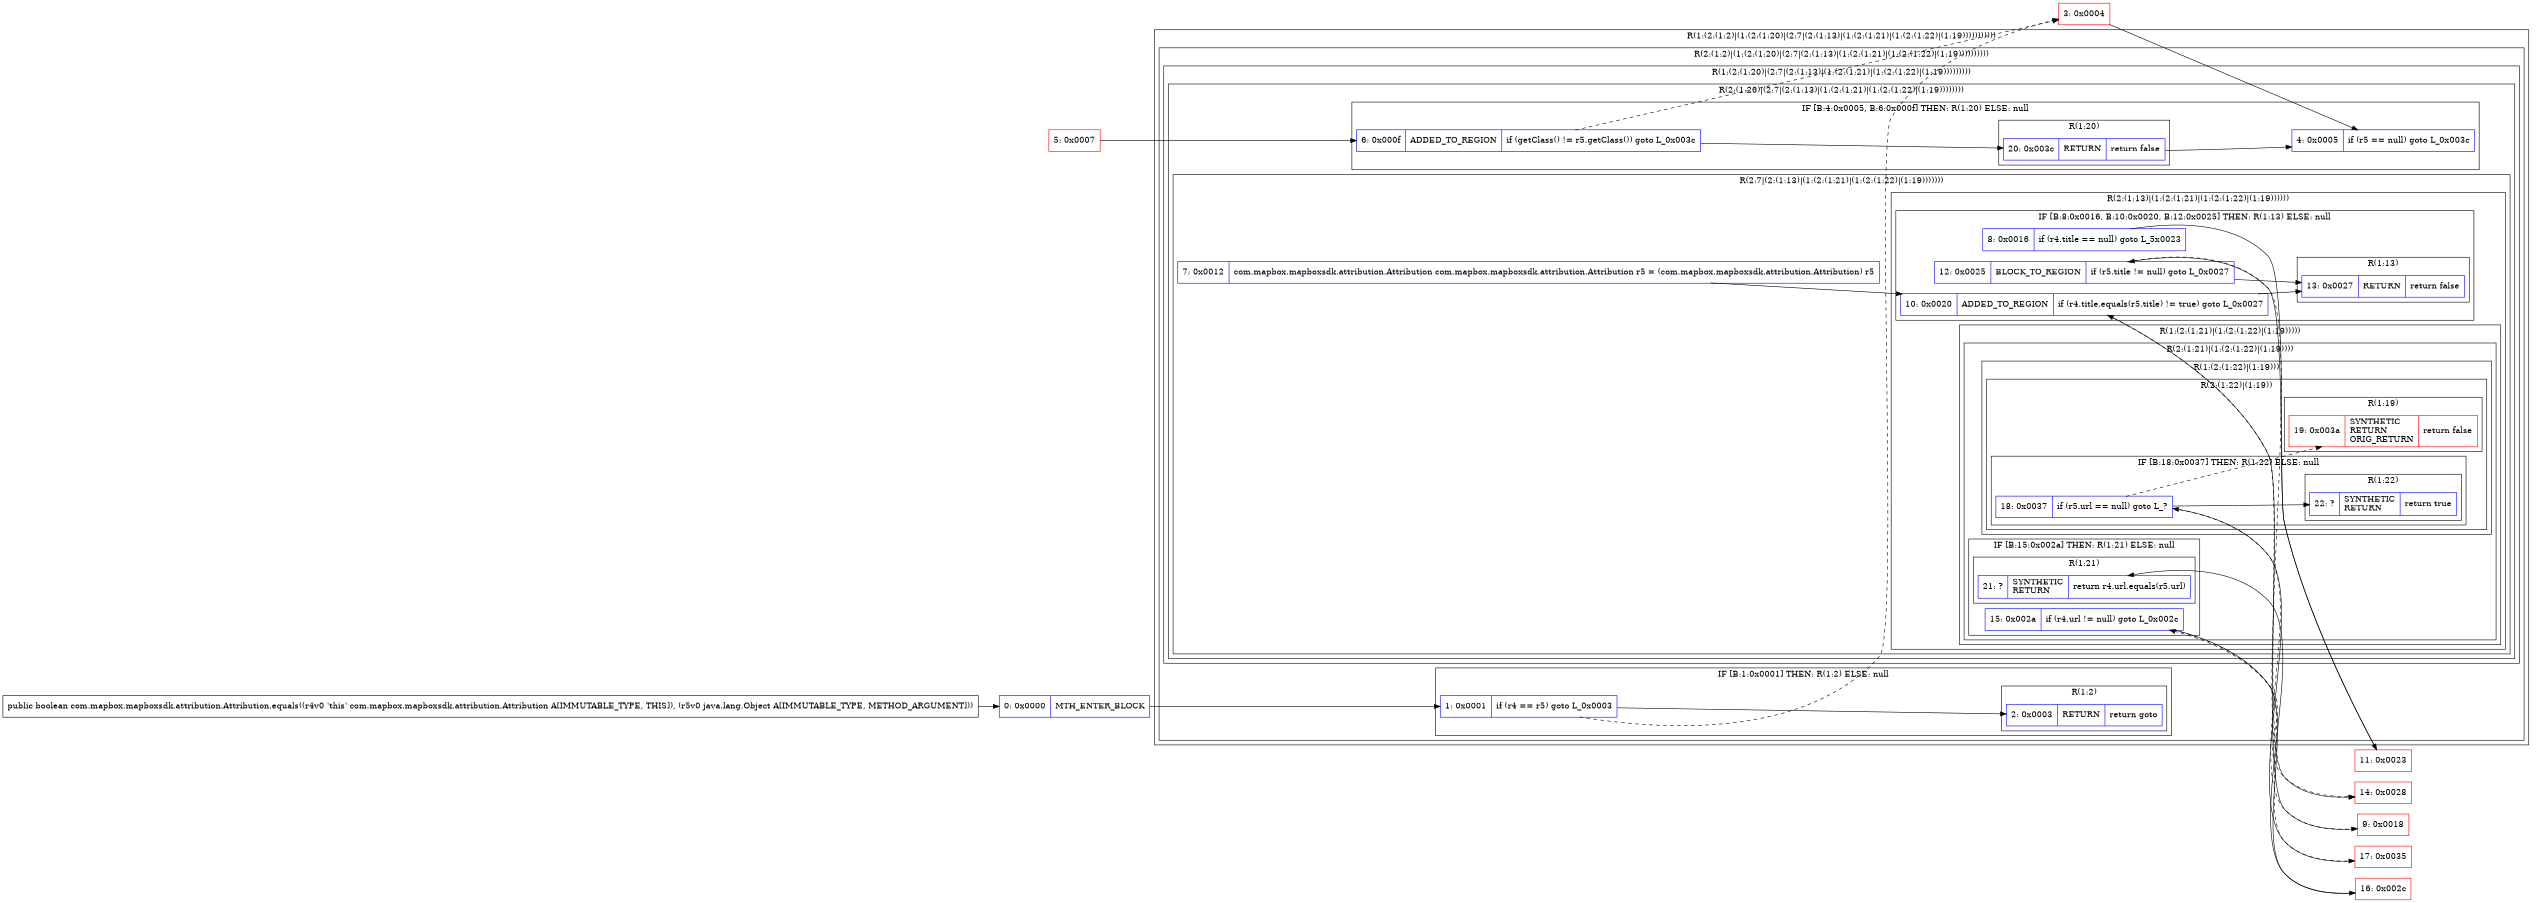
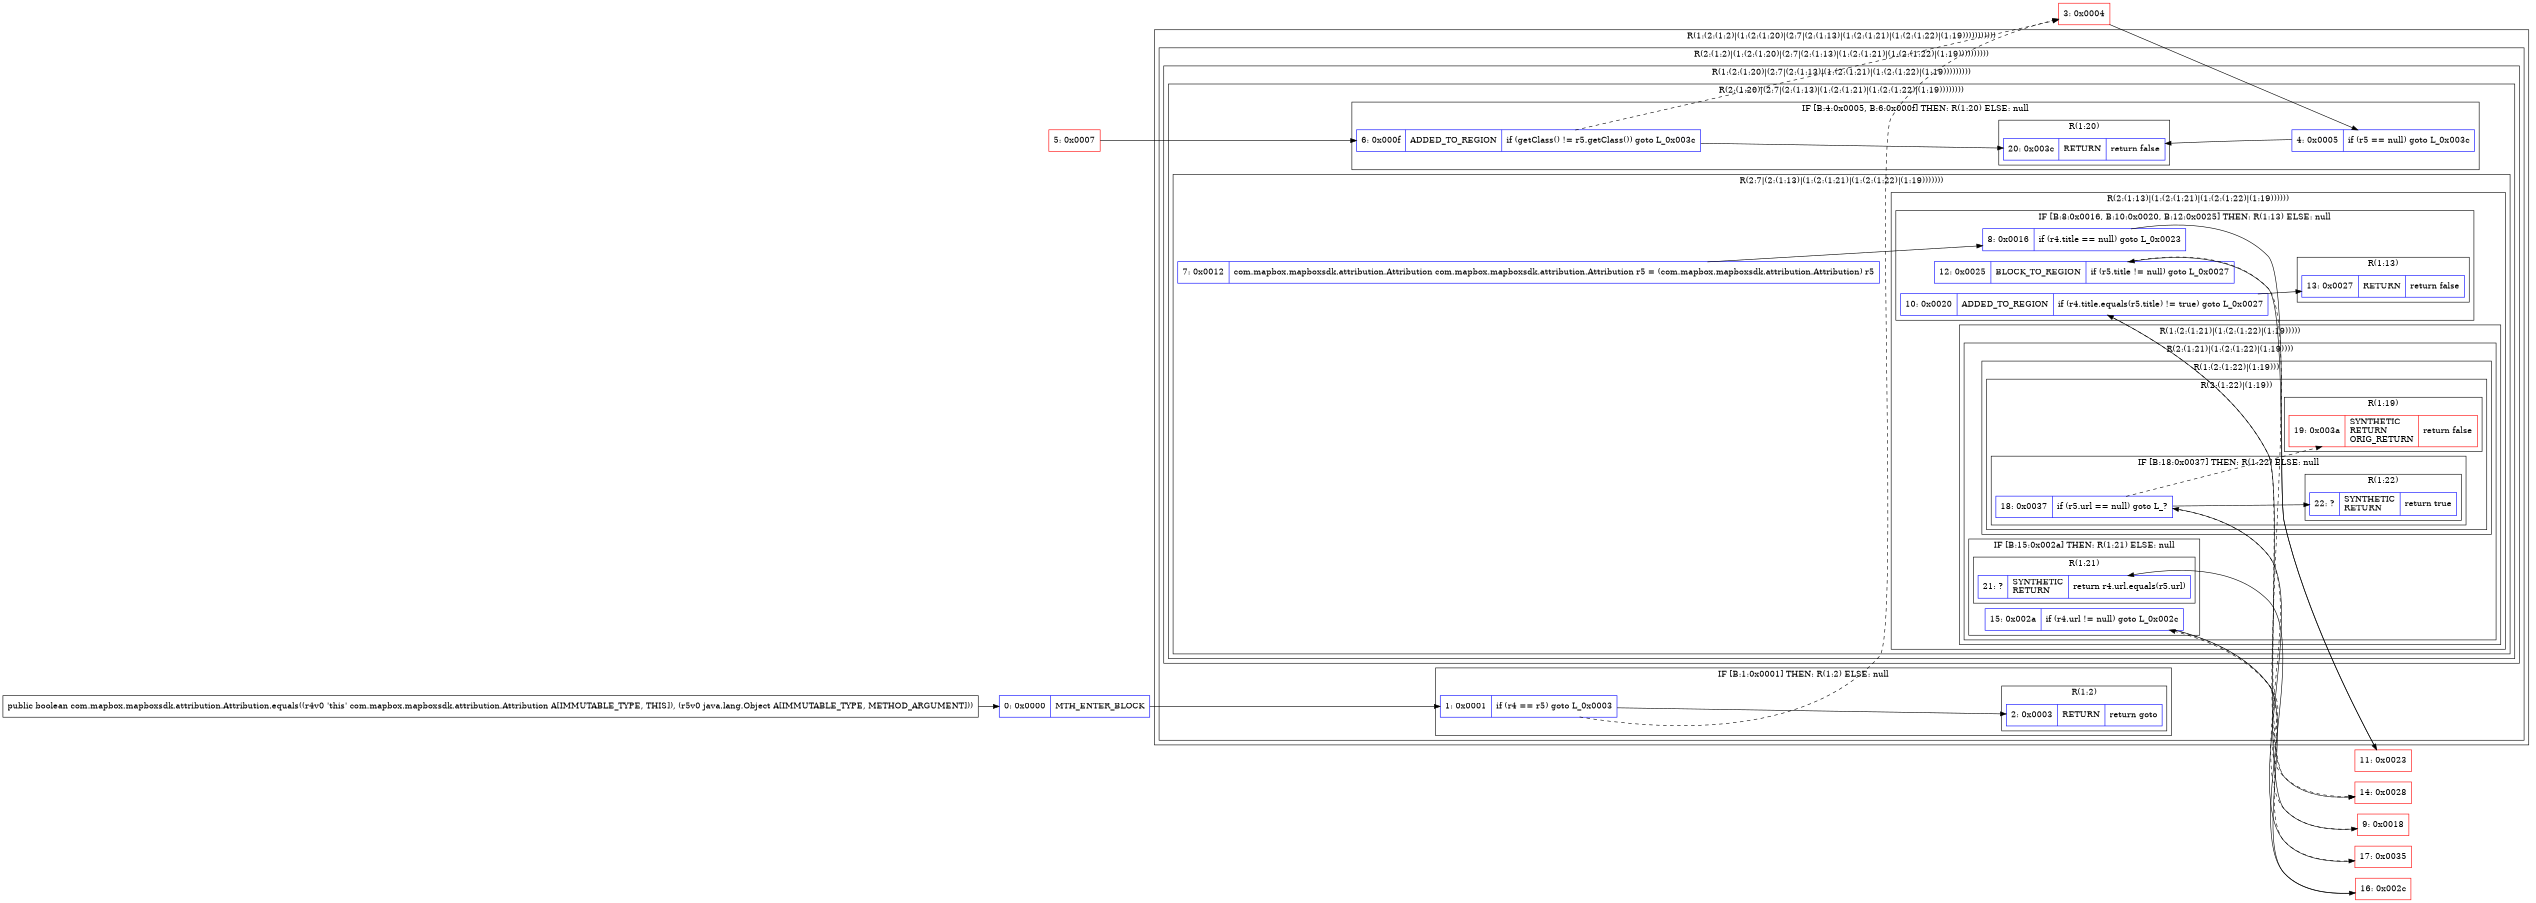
  digraph {
    rankdir=LR
    node [color=blue shape=record]
    n1 [label="{2\:\ 0x0003|RETURN\l|return goto\l}"]
    n2 [label="{1\:\ 0x0001|if (r4 == r5) goto L_0x0003\l}"]
    n3 [label="{20\:\ 0x003c|RETURN\l|return false\l}"]
    n4 [label="{4\:\ 0x0005|if (r5 == null) goto L_0x003c\l}"]
    n5 [label="{6\:\ 0x000f|ADDED_TO_REGION\l|if (getClass() != r5.getClass()) goto L_0x003c\l}"]
    n6 [label="{13\:\ 0x0027|RETURN\l|return false\l}"]
-   n7 [label="{8\:\ 0x0016|if (r4.title == null) goto L_5x0023\l}"]
+   n7 [label="{8\:\ 0x0016|if (r4.title == null) goto L_0x0023\l}"]
    n8 [label="{10\:\ 0x0020|ADDED_TO_REGION\l|if (r4.title.equals(r5.title) != true) goto L_0x0027\l}"]
    n9 [label="{12\:\ 0x0025|BLOCK_TO_REGION\l|if (r5.title != null) goto L_0x0027\l}"]
    n10 [label="{21\:\ ?|SYNTHETIC\lRETURN\l|return r4.url.equals(r5.url)\l}"]
    n11 [label="{15\:\ 0x002a|if (r4.url != null) goto L_0x002c\l}"]
    n12 [label="{22\:\ ?|SYNTHETIC\lRETURN\l|return true\l}"]
    n13 [label="{18\:\ 0x0037|if (r5.url == null) goto L_?\l}"]
    n14 [color=red label="{19\:\ 0x003a|SYNTHETIC\lRETURN\lORIG_RETURN\l|return false\l}"]
    n15 [label="{7\:\ 0x0012|com.mapbox.mapboxsdk.attribution.Attribution com.mapbox.mapboxsdk.attribution.Attribution r5 = (com.mapbox.mapboxsdk.attribution.Attribution) r5\l}"]
    n16 [color=red label="{3\:\ 0x0004}"]
    n17 [color=red label="{11\:\ 0x0023}"]
    n18 [color=red label="{14\:\ 0x0028}"]
    n19 [color=red label="{16\:\ 0x002c}"]
    n20 [color=red label="{17\:\ 0x0035}"]
    n21 [color=red label="{9\:\ 0x0018}"]
    n22 [color=red label="{5\:\ 0x0007}"]
    n23 [label="{0\:\ 0x0000|MTH_ENTER_BLOCK\l}"]
    n24 [label="{public boolean com.mapbox.mapboxsdk.attribution.Attribution.equals((r4v0 'this' com.mapbox.mapboxsdk.attribution.Attribution A[IMMUTABLE_TYPE, THIS]), (r5v0 java.lang.Object A[IMMUTABLE_TYPE, METHOD_ARGUMENT])) }" color=""]
    subgraph cluster_1 {
      label="R(1:(2:(1:2)|(1:(2:(1:20)|(2:7|(2:(1:13)|(1:(2:(1:21)|(1:(2:(1:22)|(1:19)))))))))))"
      subgraph cluster_2 {
        label="R(2:(1:2)|(1:(2:(1:20)|(2:7|(2:(1:13)|(1:(2:(1:21)|(1:(2:(1:22)|(1:19))))))))))"
        subgraph cluster_3 {
          label="IF [B:1:0x0001] THEN: R(1:2) ELSE: null"
          n2
          subgraph cluster_4 {
            label="R(1:2)"
            n1
          }
        }
        subgraph cluster_5 {
          label="R(1:(2:(1:20)|(2:7|(2:(1:13)|(1:(2:(1:21)|(1:(2:(1:22)|(1:19)))))))))"
          subgraph cluster_6 {
            label="R(2:(1:20)|(2:7|(2:(1:13)|(1:(2:(1:21)|(1:(2:(1:22)|(1:19))))))))"
            subgraph cluster_7 {
              label="IF [B:4:0x0005, B:6:0x000f] THEN: R(1:20) ELSE: null"
              n4
              n5
              subgraph cluster_8 {
                label="R(1:20)"
                n3
              }
            }
            subgraph cluster_9 {
              label="R(2:7|(2:(1:13)|(1:(2:(1:21)|(1:(2:(1:22)|(1:19)))))))"
              n15
              subgraph cluster_10 {
                label="R(2:(1:13)|(1:(2:(1:21)|(1:(2:(1:22)|(1:19))))))"
                subgraph cluster_11 {
                  label="IF [B:8:0x0016, B:10:0x0020, B:12:0x0025] THEN: R(1:13) ELSE: null"
                  n7
                  n8
                  n9
                  subgraph cluster_12 {
                    label="R(1:13)"
                    n6
                  }
                }
                subgraph cluster_13 {
                  label="R(1:(2:(1:21)|(1:(2:(1:22)|(1:19)))))"
                  subgraph cluster_14 {
                    label="R(2:(1:21)|(1:(2:(1:22)|(1:19))))"
                    subgraph cluster_15 {
                      label="IF [B:15:0x002a] THEN: R(1:21) ELSE: null"
                      n11
                      subgraph cluster_16 {
                        label="R(1:21)"
                        n10
                      }
                    }
                    subgraph cluster_17 {
                      label="R(1:(2:(1:22)|(1:19)))"
                      subgraph cluster_18 {
                        label="R(2:(1:22)|(1:19))"
                        subgraph cluster_19 {
                          label="IF [B:18:0x0037] THEN: R(1:22) ELSE: null"
                          n13
                          subgraph cluster_20 {
                            label="R(1:22)"
                            n12
                          }
                        }
                        subgraph cluster_21 {
                          label="R(1:19)"
                          n14
                        }
                      }
                    }
                  }
                }
              }
            }
          }
        }
      }
    }
    n2 -> n1
    n2 -> n16 [style=dashed]
-   n3 -> n4
+   n4 -> n3
    n5 -> n3
    n5 -> n16 [style=dashed]
    n7 -> n17
    n8 -> n6
    n8 -> n18 [style=dashed]
-   n9 -> n6
    n9 -> n18 [style=dashed]
    n11 -> n19
    n11 -> n20 [style=dashed]
    n13 -> n12
    n13 -> n14 [style=dashed]
    n13 -> n21 [style=dashed]
-   n15 -> n8
+   n15 -> n7
    n16 -> n4
    n17 -> n9
    n18 -> n11 [style=dashed]
    n19 -> n10
    n20 -> n13
    n21 -> n8
    n22 -> n5
    n23 -> n2
    n24 -> n23
  }
